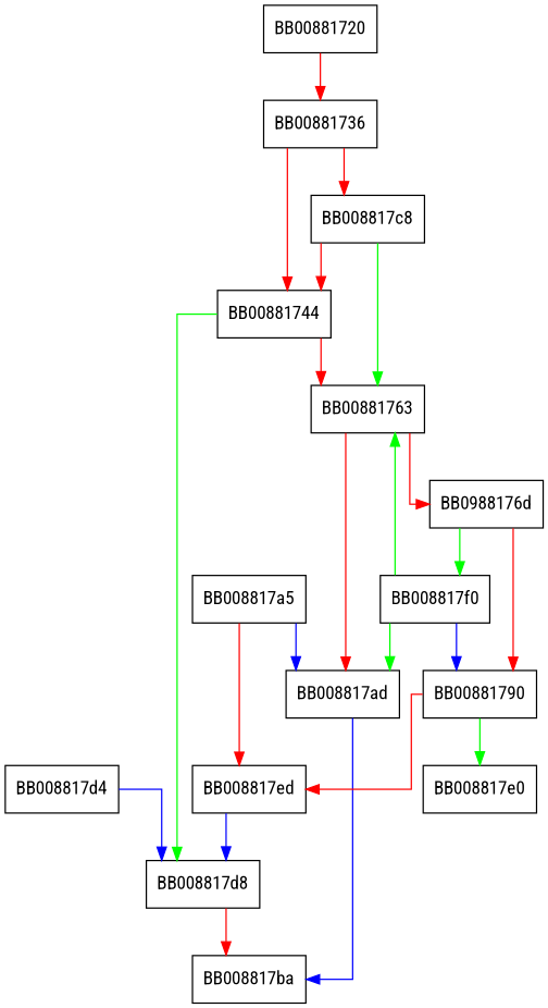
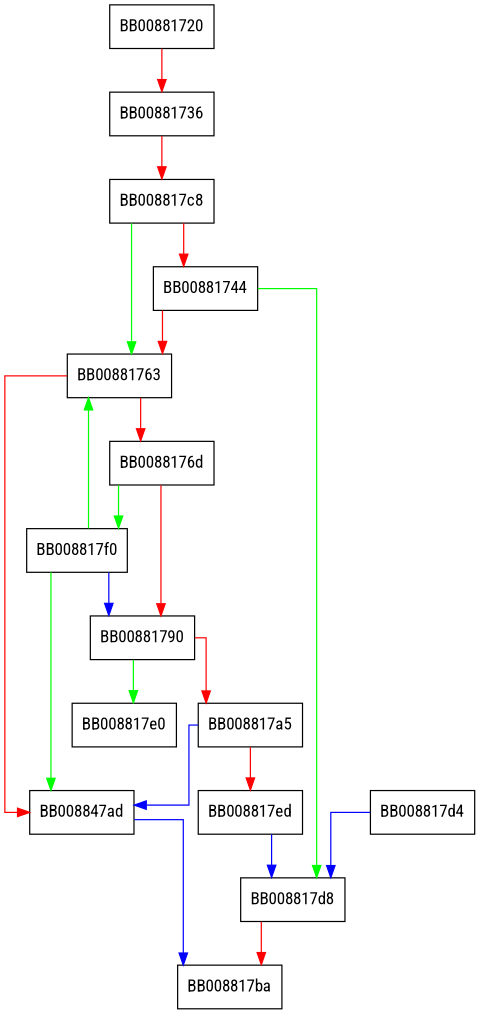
  digraph {
    fontname="Roboto Condensed"
    splines=ortho
    node [fontname="Roboto Condensed" shape=box]
    edge [color=red fontname="Roboto Condensed"]
    BB00881720
    BB00881736
    BB00881763
-   BB008817ad
-   BB0088176d [label=BB0988176d]
+   BB008817ad [label=BB008847ad]
+   BB0088176d
    BB008817c8
    BB00881744
    BB008817ba
    BB008817f0
    n10 [label=BB00881790]
    BB008817d8
    BB008817d4
    BB008817e0
    BB008817a5
    BB008817ed
    BB00881720 -> BB00881736
    BB00881736 -> BB008817c8
-   BB00881736 -> BB00881744
    BB00881763 -> BB008817ad
    BB00881763 -> BB0088176d
    BB008817ad -> BB008817ba [color=blue]
    BB0088176d -> BB008817f0 [color=green]
    BB0088176d -> n10
    BB008817c8 -> BB00881763 [color=green]
    BB008817c8 -> BB00881744
    BB00881744 -> BB00881763
    BB00881744 -> BB008817d8 [color=green]
    BB008817f0 -> BB00881763 [color=green]
    BB008817f0 -> BB008817ad [color=green]
    BB008817f0 -> n10 [color=blue]
    n10 -> BB008817e0 [color=green]
-   n10 -> BB008817ed
+   n10 -> BB008817a5
    BB008817d8 -> BB008817ba
    BB008817d4 -> BB008817d8 [color=blue]
    BB008817a5 -> BB008817ad [color=blue]
    BB008817a5 -> BB008817ed
    BB008817ed -> BB008817d8 [color=blue]
  }
